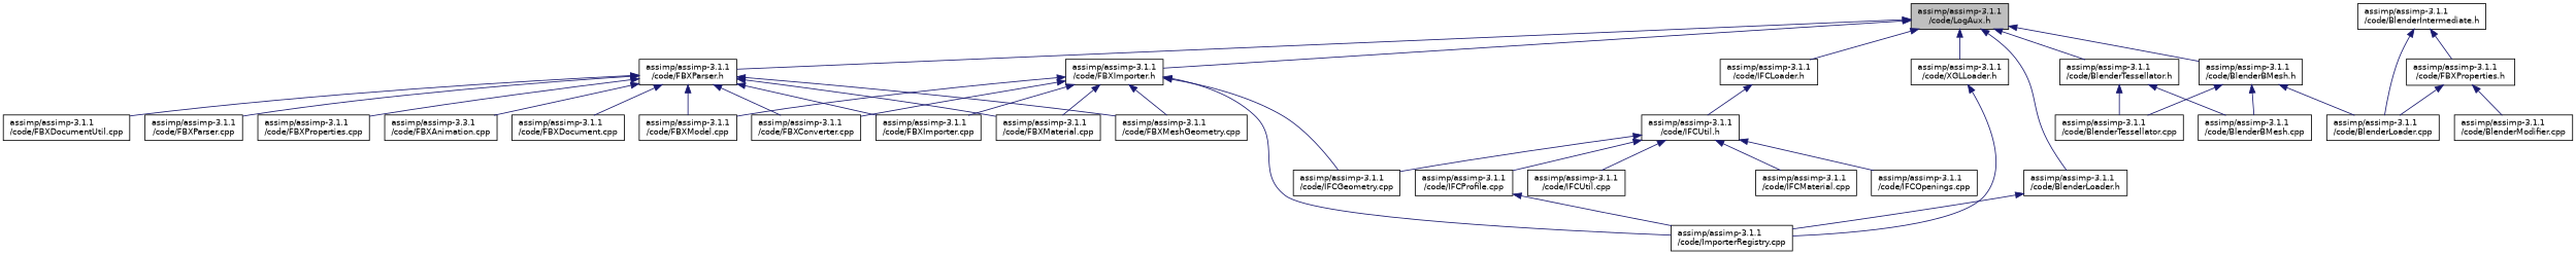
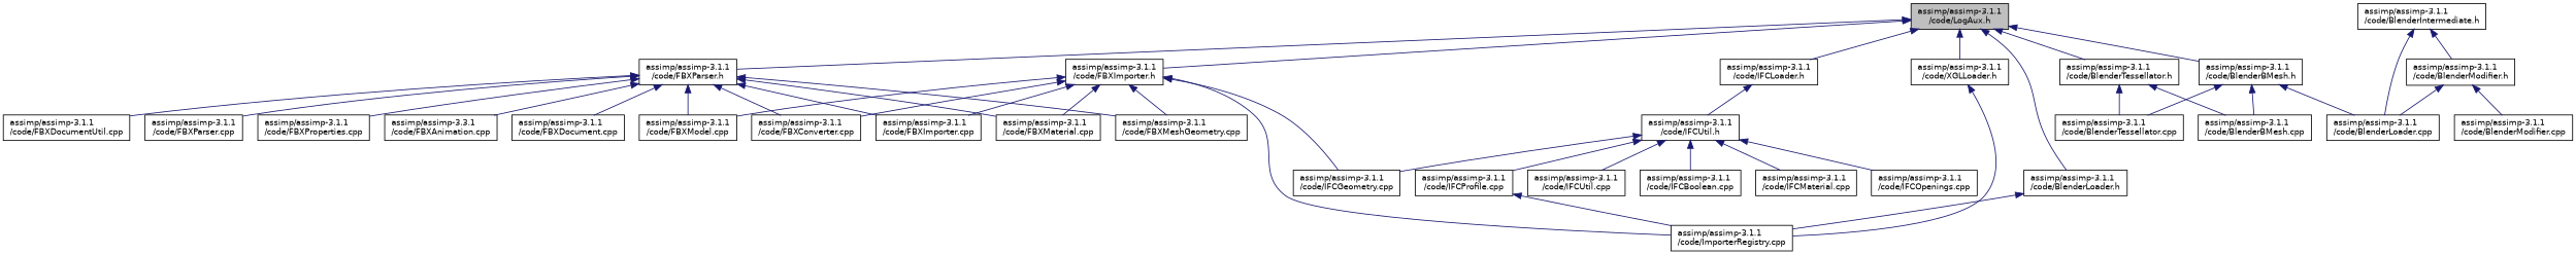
  digraph {
    node [color=black fillcolor=white fontname=Helvetica fontsize=10 shape=record style=filled]
    edge [color=midnightblue dir=back fontname=Helvetica fontsize=10 labelfontname=Helvetica labelfontsize=10 style=solid]
    n1 [fillcolor=grey75 fontcolor=black height=0.2 label="assimp/assimp-3.1.1\l/code/LogAux.h" width=0.4]
    n2 [height=0.2 label="assimp/assimp-3.1.1\l/code/BlenderBMesh.h" width=0.4]
    n3 [height=0.2 label="assimp/assimp-3.1.1\l/code/BlenderTessellator.h" width=0.4]
    n4 [height=0.2 label="assimp/assimp-3.1.1\l/code/BlenderLoader.h" width=0.4]
    n5 [height=0.2 label="assimp/assimp-3.1.1\l/code/FBXParser.h" width=0.4]
    n6 [height=0.2 label="assimp/assimp-3.1.1\l/code/FBXImporter.h" width=0.4]
    n7 [height=0.2 label="assimp/assimp-3.1.1\l/code/IFCLoader.h" width=0.4]
    n8 [height=0.2 label="assimp/assimp-3.1.1\l/code/XGLLoader.h" width=0.4]
    n9 [height=0.2 label="assimp/assimp-3.1.1\l/code/BlenderBMesh.cpp" width=0.4]
    n10 [height=0.2 label="assimp/assimp-3.1.1\l/code/BlenderLoader.cpp" width=0.4]
    n11 [height=0.2 label="assimp/assimp-3.1.1\l/code/BlenderTessellator.cpp" width=0.4]
    n12 [height=0.2 label="assimp/assimp-3.1.1\l/code/ImporterRegistry.cpp" width=0.4]
    n13 [height=0.2 label="assimp/assimp-3.3.1\l/code/FBXAnimation.cpp" width=0.4]
    n14 [height=0.2 label="assimp/assimp-3.1.1\l/code/FBXConverter.cpp" width=0.4]
    n15 [height=0.2 label="assimp/assimp-3.1.1\l/code/FBXDocument.cpp" width=0.4]
    n16 [height=0.2 label="assimp/assimp-3.1.1\l/code/FBXDocumentUtil.cpp" width=0.4]
    n17 [height=0.2 label="assimp/assimp-3.1.1\l/code/FBXImporter.cpp" width=0.4]
    n18 [height=0.2 label="assimp/assimp-3.1.1\l/code/FBXMaterial.cpp" width=0.4]
    n19 [height=0.2 label="assimp/assimp-3.1.1\l/code/FBXMeshGeometry.cpp" width=0.4]
    n20 [height=0.2 label="assimp/assimp-3.1.1\l/code/FBXModel.cpp" width=0.4]
    n21 [height=0.2 label="assimp/assimp-3.1.1\l/code/FBXParser.cpp" width=0.4]
    n22 [height=0.2 label="assimp/assimp-3.1.1\l/code/FBXProperties.cpp" width=0.4]
    n23 [height=0.2 label="assimp/assimp-3.1.1\l/code/IFCGeometry.cpp" width=0.4]
    n24 [height=0.2 label="assimp/assimp-3.1.1\l/code/IFCUtil.h" width=0.4]
    n25 [height=0.2 label="assimp/assimp-3.1.1\l/code/BlenderIntermediate.h" width=0.4]
-   n26 [height=0.2 label="assimp/assimp-3.1.1\l/code/FBXProperties.h" width=0.4]
+   n26 [height=0.2 label="assimp/assimp-3.1.1\l/code/BlenderModifier.h" width=0.4]
    n27 [height=0.2 label="assimp/assimp-3.1.1\l/code/BlenderModifier.cpp" width=0.4]
+   n28 [height=0.2 label="assimp/assimp-3.1.1\l/code/IFCBoolean.cpp" width=0.4]
    n29 [height=0.2 label="assimp/assimp-3.1.1\l/code/IFCMaterial.cpp" width=0.4]
    n30 [height=0.2 label="assimp/assimp-3.1.1\l/code/IFCOpenings.cpp" width=0.4]
    n31 [height=0.2 label="assimp/assimp-3.1.1\l/code/IFCProfile.cpp" width=0.4]
    n32 [height=0.2 label="assimp/assimp-3.1.1\l/code/IFCUtil.cpp" width=0.4]
    n1 -> n2
    n1 -> n3
    n1 -> n4
    n1 -> n5
    n1 -> n6
    n1 -> n7
    n1 -> n8
    n2 -> n9
    n2 -> n10
    n2 -> n11
    n3 -> n9
    n3 -> n11
    n4 -> n12
    n5 -> n13
    n5 -> n14
    n5 -> n15
    n5 -> n16
    n5 -> n17
    n5 -> n18
    n5 -> n19
    n5 -> n20
    n5 -> n21
    n5 -> n22
    n6 -> n12
    n6 -> n14
    n6 -> n17
    n6 -> n18
    n6 -> n19
    n6 -> n20
    n6 -> n23
    n7 -> n24
    n8 -> n12
    n24 -> n23
+   n24 -> n28
    n24 -> n29
    n24 -> n30
    n24 -> n31
    n24 -> n32
    n25 -> n10
    n25 -> n26
    n26 -> n10
    n26 -> n27
    n31 -> n12
  }
